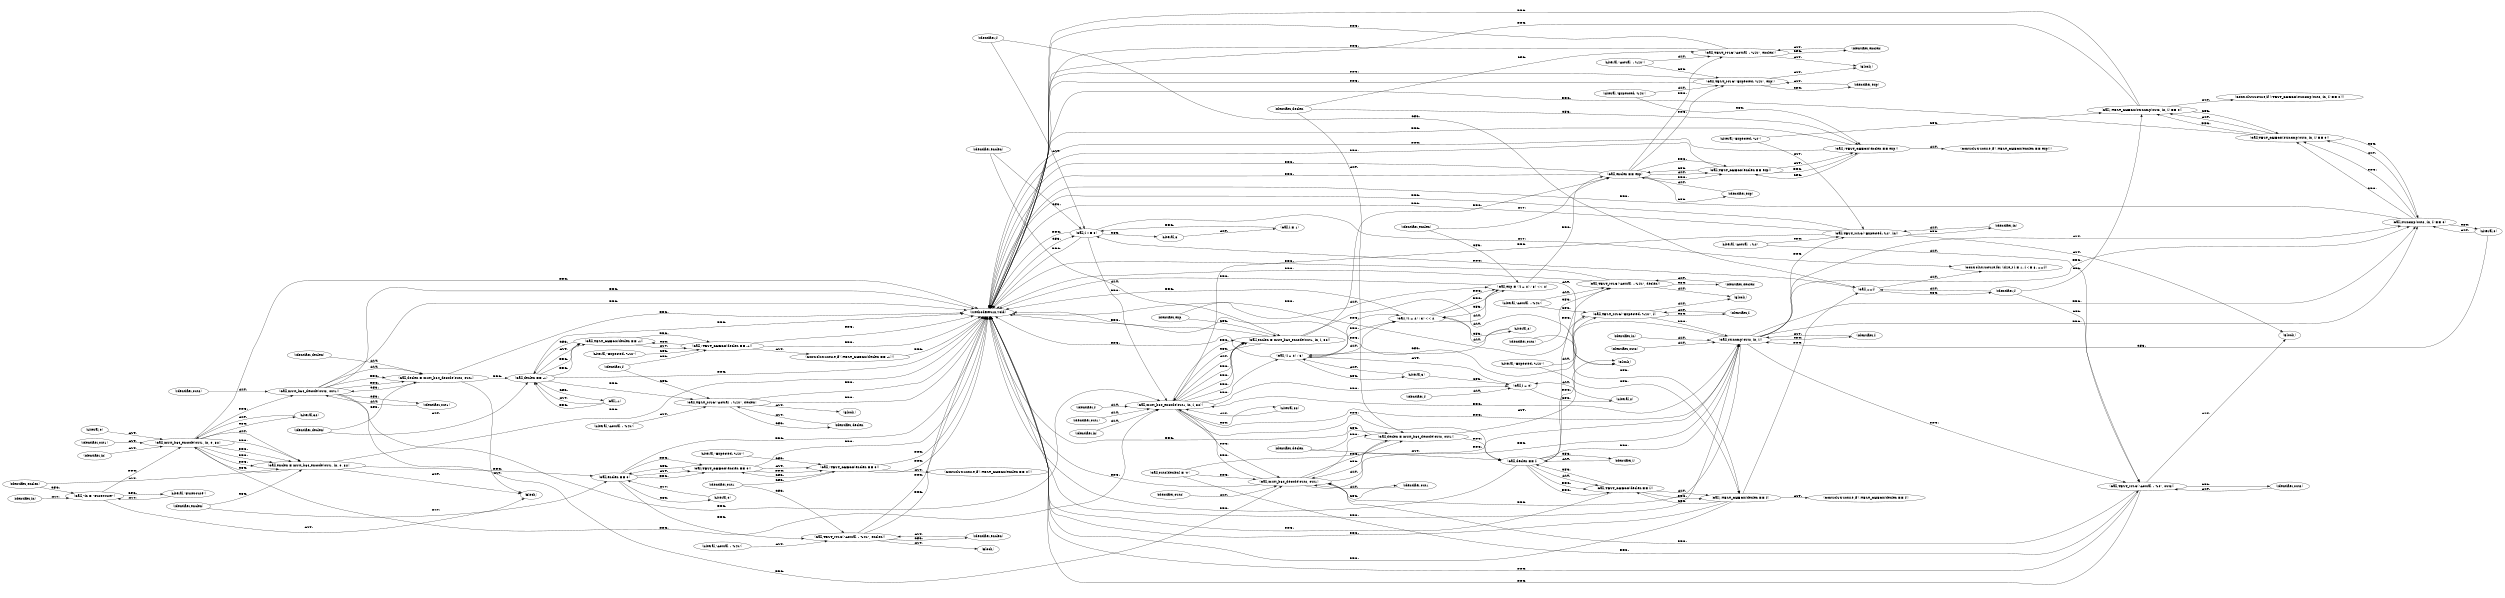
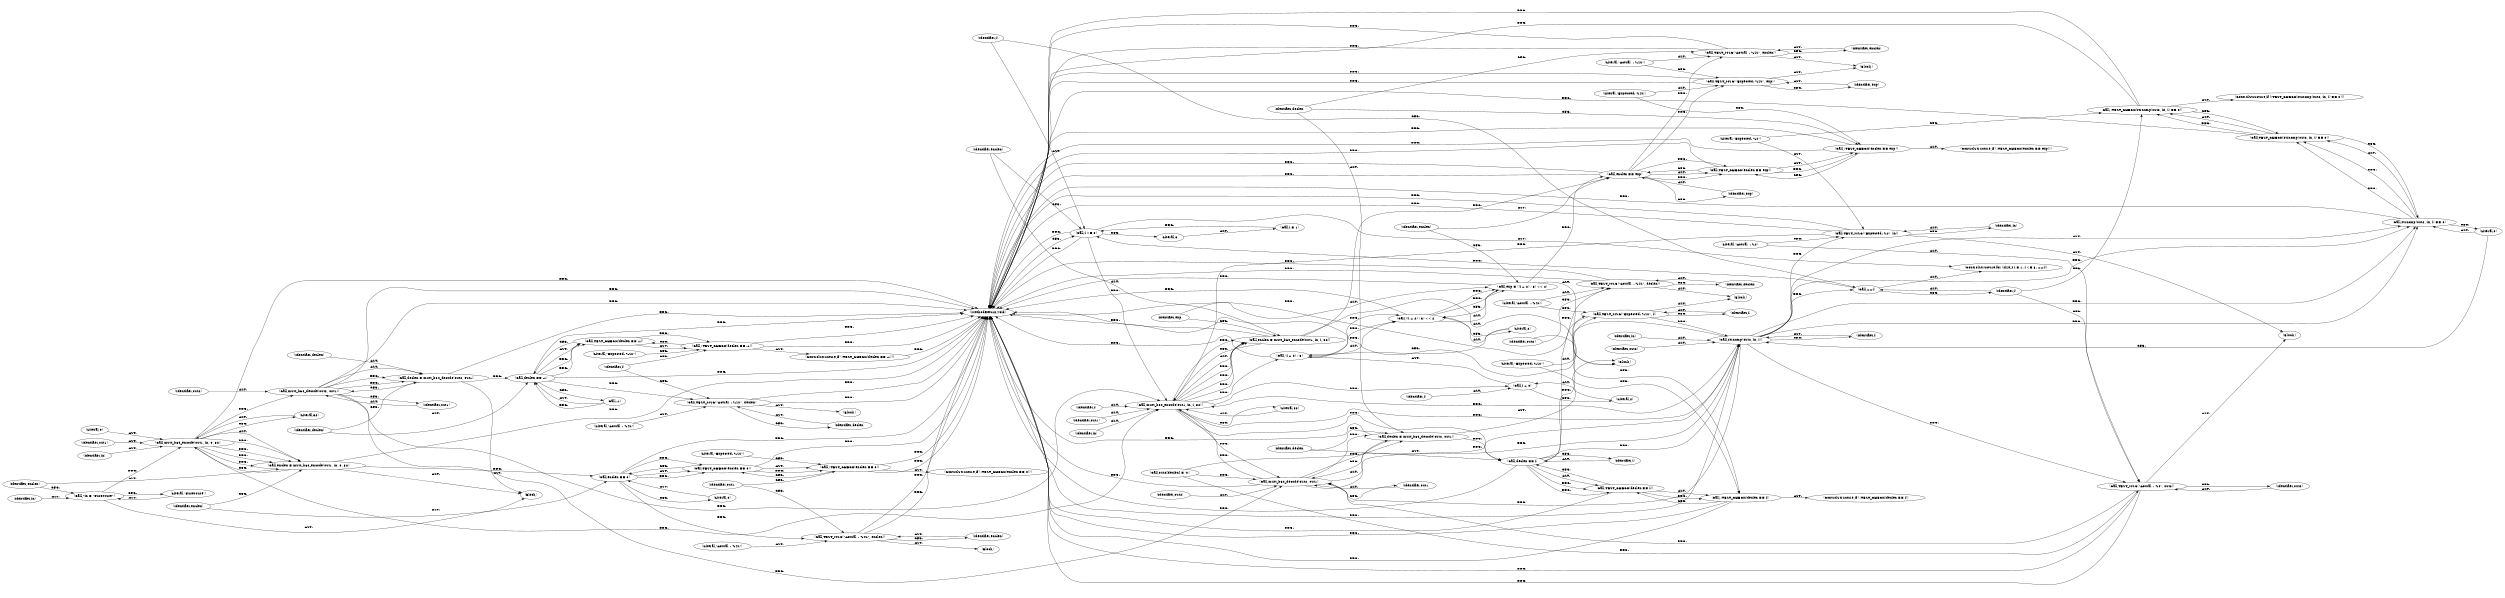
  digraph {
    rankdir=LR
    n1 [label="(Call,mutt_b64_encode(out1, in, 0, 32))"]
    n2 [label="(Call,enclen = mutt_b64_encode(out1, in, 0, 32))"]
    n3 [label="(Call,mutt_b64_decode(out2, out1))"]
    n4 [label="(Call,mutt_b64_encode(out1, in, i, 32))"]
    n5 [label="(Literal,32)"]
    n6 [label="(MethodReturn,void)"]
    n7 [label="(Block,)"]
    n8 [label="(Call,enclen == 0)"]
    n9 [label="(Call,declen = mutt_b64_decode(out2, out1))"]
    n10 [label="(Call,mutt_b64_decode(out2, out1))"]
    n11 [label="(Identifier,out1)"]
    n12 [label="(Call,enclen = mutt_b64_encode(out1, in, i, 32))"]
    n13 [label="(Call,(i + 2) / 3)"]
    n14 [label="(Call,i + 0)"]
    n15 [label="(Call,declen == i)"]
    n16 [label="(Call,strncmp(out2, in, i))"]
    n17 [label="(Literal,32)"]
    n18 [label="(Call,i <= 8)"]
    n19 [label="(Call,*in = \"FuseMuse\")"]
    n20 [label="(Literal,\"FuseMuse\")"]
    n21 [label="(Call,TEST_CHECK(enclen == 0))"]
    n22 [label="(Call,TEST_MSG(\"Actual  : %zu\", enclen))"]
    n23 [label="(Literal,0)"]
    n24 [label="(Call,!TEST_CHECK(enclen == 0))"]
    n25 [label="(Identifier,enclen)"]
    n26 [label="(Block,)"]
    n27 [label="(ControlStructure,if (!TEST_CHECK(enclen == 0)))"]
    n28 [label="(Call,declen == -1)"]
    n29 [label="(Call,declen = mutt_b64_decode(out2, out1))"]
    n30 [label="(Identifier,out1)"]
    n31 [label="(Call,TEST_CHECK(declen == -1))"]
    n32 [label="(Call,TEST_MSG(\"Actual  : %zu\", declen))"]
    n33 [label="(Call,-1)"]
    n34 [label="(Call,!TEST_CHECK(declen == -1))"]
    n35 [label="(Block,)"]
    n36 [label="(Identifier,declen)"]
    n37 [label="(ControlStructure,if (!TEST_CHECK(declen == -1)))"]
    n38 [label="(Call,enclen == exp)"]
    n39 [label="(Block,)"]
    n40 [label="(Call,((i + 2) / 3) << 2)"]
-   n41 [label="(Literal,3)"]
    n42 [label="(Literal,2)"]
    n43 [label="(Call,TEST_CHECK(declen == i))"]
    n44 [label="(Call,TEST_MSG(\"Expected: %zu\", i))"]
    n45 [label="(Call,TEST_MSG(\"Actual  : %zu\", declen))"]
    n46 [label="(Identifier,i)"]
    n47 [label="(Call,++i)"]
    n48 [label="(Call,strncmp(out2, in, i) == 0)"]
    n49 [label="(Call,TEST_MSG(\"Expected: %s\", in))"]
    n50 [label="(Call,TEST_MSG(\"Actual  : %s\", out2))"]
    n51 [label="(Identifier,i)"]
    n52 [label="(Call,TEST_CHECK(enclen == exp))"]
    n53 [label="(Call,TEST_MSG(\"Expected: %zu\", exp))"]
    n54 [label="(Call,TEST_MSG(\"Actual  : %zu\", enclen))"]
    n55 [label="(Identifier,exp)"]
    n56 [label="(Call,!TEST_CHECK(enclen == exp))"]
    n57 [label="(Identifier,exp)"]
    n58 [label="(Block,)"]
    n59 [label="(Identifier,enclen)"]
    n60 [label="(ControlStructure,if (!TEST_CHECK(enclen == exp)))"]
    n61 [label="(Call,exp = ((i + 2) / 3) << 2)"]
    n62 [label="(Literal,2)"]
    n63 [label="(Call,!TEST_CHECK(declen == i))"]
    n64 [label="(Block,)"]
    n65 [label="(Identifier,i)"]
    n66 [label="(Identifier,declen)"]
    n67 [label="(ControlStructure,if (!TEST_CHECK(declen == i)))"]
    n68 [label="(Identifier,i)"]
    n69 [label="(ControlStructure,for (size_t i = 1; i <= 8; ++i))"]
    n70 [label="(Call,TEST_CHECK(strncmp(out2, in, i) == 0))"]
    n71 [label="(Literal,0)"]
    n72 [label="(Identifier,in)"]
    n73 [label="(Block,)"]
    n74 [label="(Identifier,out2)"]
    n75 [label="(Literal,8)"]
    n76 [label="(Call,!TEST_CHECK(strncmp(out2, in, i) == 0))"]
    n77 [label="(Call,i = 1)"]
    n78 [label="(ControlStructure,if (!TEST_CHECK(strncmp(out2, in, i) == 0)))"]
    n79 [label="(Identifier,in)"]
    n80 [label="(Identifier,out2)"]
    n81 [label="(Literal,\"Expected: %zu\")"]
    n82 [label="(Identifier,i)"]
    n83 [label="(Identifier,declen)"]
    n84 [label="(Literal,\"Expected: %zu\")"]
    n85 [label="(Identifier,i)"]
    n86 [label="(Literal,\"Actual  : %zu\")"]
    n87 [label="(Identifier,exp)"]
    n88 [label="(Identifier,i)"]
    n89 [label="(Identifier,declen)"]
    n90 [label="(Identifier,out1)"]
    n91 [label="(Identifier,enclen)"]
    n92 [label="(Literal,0)"]
    n93 [label="(Literal,\"Actual  : %zu\")"]
    n94 [label="(Identifier,enclen)"]
    n95 [label="(Identifier,declen)"]
    n96 [label="(Identifier,i)"]
    n97 [label="(Literal,\"Actual  : %zu\")"]
    n98 [label="(Identifier,in)"]
    n99 [label="(Identifier,out1)"]
    n100 [label="(Identifier,declen)"]
    n101 [label="(Identifier,out2)"]
    n102 [label="(Literal,\"Expected: %zu\")"]
    n103 [label="(Literal,\"Actual  : %zu\")"]
    n104 [label="(Literal,\"Expected: %zu\")"]
    n105 [label="(Identifier,out2)"]
    n106 [label="(Literal,\"Expected: %s\")"]
    n107 [label="(Identifier,in)"]
    n108 [label="(Identifier,out2)"]
    n109 [label="(Call,out2[declen] = '\0')"]
    n110 [label="(Identifier,enclen)"]
    n111 [label="(Identifier,in)"]
    n112 [label="(Identifier,enclen)"]
    n113 [label="(Literal,\"Actual  : %s\")"]
    n114 [label="(Identifier,out1)"]
    n1 -> n2 [label="AST: "]
    n1 -> n2 [label="DDG: "]
    n1 -> n2 [label="DDG: "]
    n1 -> n2 [label="DDG: "]
    n1 -> n2 [label="DDG: "]
    n1 -> n3 [label="DDG: "]
    n1 -> n4 [label="DDG: "]
    n1 -> n5 [label="CFG: "]
    n1 -> n6 [label="DDG: "]
    n2 -> n1 [label="CFG: "]
    n2 -> n6 [label="DDG: "]
    n2 -> n7 [label="AST: "]
    n2 -> n8 [label="DDG: "]
    n3 -> n4 [label="DDG: "]
    n3 -> n6 [label="DDG: "]
    n3 -> n6 [label="DDG: "]
    n3 -> n9 [label="AST: "]
    n3 -> n9 [label="DDG: "]
    n3 -> n9 [label="DDG: "]
    n3 -> n10 [label="DDG: "]
    n3 -> n11 [label="CFG: "]
    n4 -> n10 [label="DDG: "]
    n4 -> n12 [label="AST: "]
    n4 -> n12 [label="DDG: "]
    n4 -> n12 [label="DDG: "]
    n4 -> n12 [label="DDG: "]
    n4 -> n12 [label="DDG: "]
    n4 -> n13 [label="DDG: "]
    n4 -> n14 [label="DDG: "]
    n4 -> n15 [label="DDG: "]
    n4 -> n16 [label="DDG: "]
    n4 -> n17 [label="CFG: "]
    n5 -> n1 [label="AST: "]
    n6 -> n18 [label="CFG: "]
    n8 -> n6 [label="DDG: "]
    n8 -> n21 [label="AST: "]
    n8 -> n21 [label="DDG: "]
    n8 -> n21 [label="DDG: "]
    n8 -> n22 [label="DDG: "]
    n8 -> n23 [label="CFG: "]
    n9 -> n3 [label="CFG: "]
    n9 -> n6 [label="DDG: "]
    n9 -> n7 [label="AST: "]
    n9 -> n28 [label="DDG: "]
    n10 -> n4 [label="DDG: "]
    n10 -> n6 [label="DDG: "]
    n10 -> n16 [label="DDG: "]
    n10 -> n29 [label="AST: "]
    n10 -> n29 [label="DDG: "]
    n10 -> n29 [label="DDG: "]
    n10 -> n30 [label="CFG: "]
    n11 -> n3 [label="AST: "]
    n12 -> n4 [label="CFG: "]
    n12 -> n6 [label="DDG: "]
    n12 -> n38 [label="DDG: "]
    n12 -> n39 [label="AST: "]
    n13 -> n6 [label="DDG: "]
    n13 -> n40 [label="AST: "]
    n13 -> n40 [label="DDG: "]
    n13 -> n40 [label="DDG: "]
-   n13 -> n41 [label="CFG: "]
    n14 -> n13 [label="AST: "]
    n14 -> n42 [label="CFG: "]
    n15 -> n6 [label="DDG: "]
    n15 -> n16 [label="DDG: "]
    n15 -> n43 [label="AST: "]
    n15 -> n43 [label="DDG: "]
    n15 -> n43 [label="DDG: "]
    n15 -> n44 [label="DDG: "]
    n15 -> n45 [label="DDG: "]
    n15 -> n46 [label="CFG: "]
    n16 -> n4 [label="DDG: "]
    n16 -> n6 [label="DDG: "]
    n16 -> n6 [label="DDG: "]
    n16 -> n10 [label="DDG: "]
-   n63 -> n47 [label="DDG: "]
+   n16 -> n47 [label="DDG: "]
    n16 -> n48 [label="AST: "]
    n16 -> n48 [label="DDG: "]
    n16 -> n48 [label="DDG: "]
    n16 -> n48 [label="DDG: "]
    n16 -> n49 [label="DDG: "]
    n16 -> n50 [label="DDG: "]
    n16 -> n51 [label="CFG: "]
    n17 -> n4 [label="AST: "]
    n18 -> n4 [label="DDG: "]
    n18 -> n6 [label="DDG: "]
    n18 -> n6 [label="DDG: "]
    n18 -> n69 [label="AST: "]
    n18 -> n75 [label="CFG: "]
    n19 -> n1 [label="DDG: "]
    n19 -> n7 [label="AST: "]
    n19 -> n20 [label="CFG: "]
    n20 -> n19 [label="AST: "]
    n21 -> n6 [label="DDG: "]
    n21 -> n8 [label="CFG: "]
    n21 -> n24 [label="AST: "]
    n21 -> n24 [label="DDG: "]
    n22 -> n6 [label="DDG: "]
    n22 -> n6 [label="DDG: "]
    n22 -> n25 [label="CFG: "]
    n22 -> n26 [label="AST: "]
    n23 -> n8 [label="AST: "]
    n24 -> n6 [label="DDG: "]
    n24 -> n6 [label="DDG: "]
    n24 -> n21 [label="CFG: "]
    n24 -> n27 [label="AST: "]
    n25 -> n22 [label="AST: "]
    n28 -> n6 [label="DDG: "]
    n28 -> n6 [label="DDG: "]
    n28 -> n31 [label="AST: "]
    n28 -> n31 [label="DDG: "]
    n28 -> n31 [label="DDG: "]
    n28 -> n32 [label="DDG: "]
    n28 -> n33 [label="CFG: "]
    n29 -> n6 [label="DDG: "]
    n29 -> n10 [label="CFG: "]
    n29 -> n15 [label="DDG: "]
    n29 -> n39 [label="AST: "]
    n30 -> n10 [label="AST: "]
    n31 -> n28 [label="CFG: "]
    n31 -> n34 [label="AST: "]
    n31 -> n34 [label="DDG: "]
    n32 -> n6 [label="DDG: "]
    n32 -> n6 [label="DDG: "]
    n32 -> n35 [label="AST: "]
    n32 -> n36 [label="CFG: "]
    n33 -> n28 [label="AST: "]
    n33 -> n28 [label="DDG: "]
    n34 -> n6 [label="DDG: "]
    n34 -> n6 [label="DDG: "]
    n34 -> n31 [label="CFG: "]
    n34 -> n37 [label="AST: "]
    n36 -> n32 [label="AST: "]
    n37 -> n6 [label="DDG: "]
    n38 -> n6 [label="DDG: "]
    n38 -> n6 [label="DDG: "]
    n38 -> n52 [label="AST: "]
    n38 -> n52 [label="DDG: "]
    n38 -> n52 [label="DDG: "]
    n38 -> n53 [label="DDG: "]
    n38 -> n54 [label="DDG: "]
    n38 -> n55 [label="CFG: "]
    n40 -> n6 [label="DDG: "]
    n40 -> n61 [label="AST: "]
    n40 -> n61 [label="DDG: "]
    n40 -> n61 [label="DDG: "]
    n40 -> n62 [label="CFG: "]
-   n41 -> n13 [label="AST: "]
-   n41 -> n14 [label="CFG: "]
    n42 -> n14 [label="AST: "]
    n43 -> n6 [label="DDG: "]
    n43 -> n15 [label="CFG: "]
    n43 -> n63 [label="AST: "]
    n43 -> n63 [label="DDG: "]
    n44 -> n6 [label="DDG: "]
    n44 -> n16 [label="DDG: "]
    n44 -> n64 [label="AST: "]
    n44 -> n65 [label="CFG: "]
    n45 -> n6 [label="DDG: "]
    n45 -> n6 [label="DDG: "]
    n45 -> n64 [label="AST: "]
    n45 -> n66 [label="CFG: "]
    n46 -> n15 [label="AST: "]
    n47 -> n18 [label="DDG: "]
    n47 -> n68 [label="CFG: "]
    n47 -> n69 [label="AST: "]
    n48 -> n6 [label="DDG: "]
    n48 -> n70 [label="AST: "]
    n48 -> n70 [label="DDG: "]
    n48 -> n70 [label="DDG: "]
    n48 -> n71 [label="CFG: "]
    n49 -> n4 [label="DDG: "]
    n49 -> n6 [label="DDG: "]
    n49 -> n6 [label="DDG: "]
    n49 -> n72 [label="CFG: "]
    n49 -> n73 [label="AST: "]
    n50 -> n6 [label="DDG: "]
    n50 -> n6 [label="DDG: "]
    n50 -> n10 [label="DDG: "]
    n50 -> n73 [label="AST: "]
    n50 -> n74 [label="CFG: "]
    n51 -> n16 [label="AST: "]
    n52 -> n6 [label="DDG: "]
    n52 -> n38 [label="CFG: "]
    n52 -> n56 [label="AST: "]
    n52 -> n56 [label="DDG: "]
    n53 -> n6 [label="DDG: "]
    n53 -> n6 [label="DDG: "]
    n53 -> n57 [label="CFG: "]
    n53 -> n58 [label="AST: "]
    n54 -> n6 [label="DDG: "]
    n54 -> n6 [label="DDG: "]
    n54 -> n58 [label="AST: "]
    n54 -> n59 [label="CFG: "]
    n55 -> n38 [label="AST: "]
    n56 -> n6 [label="DDG: "]
    n56 -> n6 [label="DDG: "]
    n56 -> n52 [label="CFG: "]
    n56 -> n60 [label="AST: "]
    n57 -> n53 [label="AST: "]
    n59 -> n54 [label="AST: "]
    n61 -> n6 [label="DDG: "]
    n61 -> n38 [label="DDG: "]
    n61 -> n39 [label="AST: "]
    n61 -> n40 [label="CFG: "]
    n62 -> n13 [label="CFG: "]
    n62 -> n40 [label="AST: "]
    n63 -> n6 [label="DDG: "]
    n63 -> n6 [label="DDG: "]
    n63 -> n43 [label="CFG: "]
    n63 -> n67 [label="AST: "]
    n65 -> n44 [label="AST: "]
    n66 -> n45 [label="AST: "]
    n68 -> n47 [label="AST: "]
    n68 -> n50 [label="CFG: "]
    n68 -> n76 [label="CFG: "]
    n70 -> n6 [label="DDG: "]
    n70 -> n48 [label="CFG: "]
    n70 -> n76 [label="AST: "]
    n70 -> n76 [label="DDG: "]
    n71 -> n16 [label="CFG: "]
    n71 -> n48 [label="AST: "]
    n72 -> n49 [label="AST: "]
    n74 -> n50 [label="AST: "]
    n75 -> n77 [label="AST: "]
    n76 -> n6 [label="DDG: "]
    n76 -> n6 [label="DDG: "]
    n76 -> n70 [label="CFG: "]
    n76 -> n78 [label="AST: "]
    n77 -> n18 [label="DDG: "]
    n79 -> n1 [label="AST: "]
    n80 -> n10 [label="AST: "]
    n81 -> n24 [label="CFG: "]
    n82 -> n14 [label="AST: "]
    n83 -> n29 [label="AST: "]
    n83 -> n54 [label="CFG: "]
    n83 -> n56 [label="CFG: "]
    n84 -> n44 [label="AST: "]
    n84 -> n63 [label="CFG: "]
    n85 -> n4 [label="AST: "]
    n86 -> n22 [label="AST: "]
    n87 -> n12 [label="CFG: "]
    n87 -> n61 [label="AST: "]
    n88 -> n18 [label="AST: "]
    n88 -> n47 [label="CFG: "]
    n89 -> n15 [label="AST: "]
    n89 -> n29 [label="CFG: "]
    n90 -> n4 [label="AST: "]
    n91 -> n2 [label="AST: "]
    n91 -> n19 [label="CFG: "]
    n92 -> n1 [label="AST: "]
    n93 -> n53 [label="CFG: "]
    n93 -> n54 [label="AST: "]
    n94 -> n38 [label="AST: "]
    n94 -> n61 [label="CFG: "]
    n95 -> n9 [label="AST: "]
    n96 -> n32 [label="CFG: "]
    n96 -> n34 [label="CFG: "]
    n97 -> n32 [label="AST: "]
    n98 -> n16 [label="AST: "]
    n99 -> n1 [label="AST: "]
    n100 -> n9 [label="CFG: "]
    n100 -> n28 [label="AST: "]
    n101 -> n16 [label="AST: "]
    n102 -> n34 [label="CFG: "]
    n103 -> n44 [label="CFG: "]
    n103 -> n45 [label="AST: "]
    n104 -> n53 [label="AST: "]
    n104 -> n56 [label="CFG: "]
    n105 -> n3 [label="AST: "]
    n106 -> n49 [label="AST: "]
    n106 -> n76 [label="CFG: "]
    n107 -> n19 [label="AST: "]
    n108 -> n45 [label="CFG: "]
    n108 -> n63 [label="CFG: "]
    n109 -> n10 [label="DDG: "]
    n109 -> n16 [label="DDG: "]
    n109 -> n50 [label="DDG: "]
    n110 -> n2 [label="CFG: "]
    n110 -> n8 [label="AST: "]
    n111 -> n4 [label="AST: "]
    n112 -> n12 [label="AST: "]
    n112 -> n18 [label="CFG: "]
    n113 -> n49 [label="CFG: "]
    n113 -> n50 [label="AST: "]
    n114 -> n22 [label="CFG: "]
    n114 -> n24 [label="CFG: "]
  }
